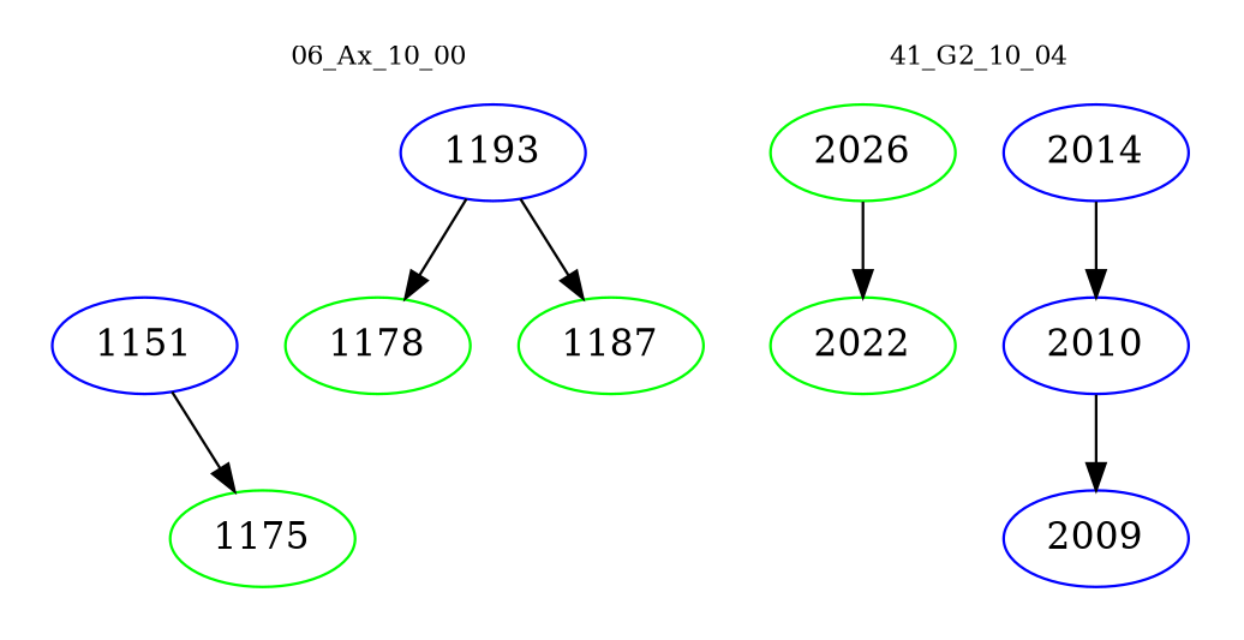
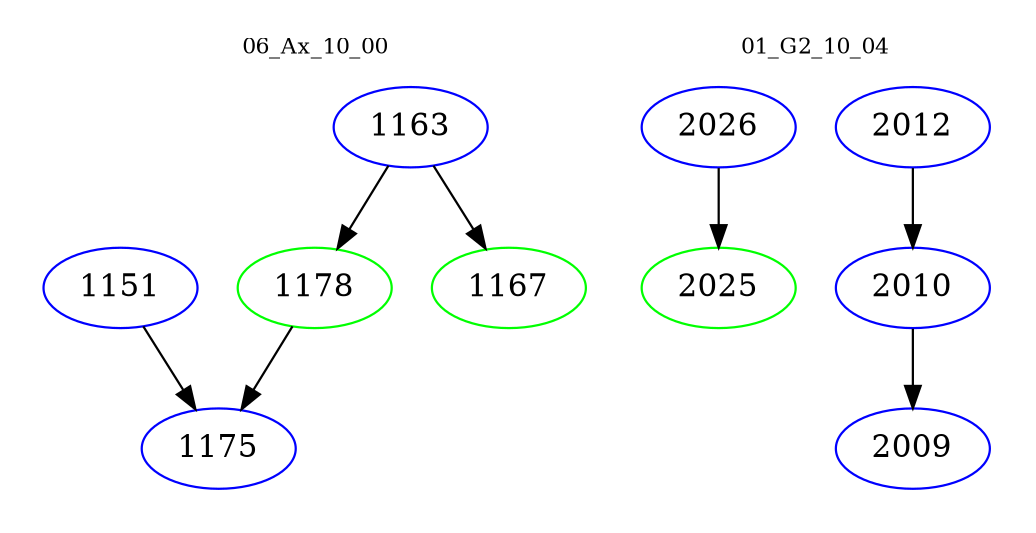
  digraph {
    node [color=blue]
    edge [color=black]
    n1 [color=green label=1178]
-   n2 [color=green label=1175]
-   n3 [label=1193]
+   n2 [label=1175]
+   n3 [label=1163]
    n4 [label=1151]
-   n5 [color=green label=1187]
-   n6 [label=2014]
+   n5 [color=green label=1167]
+   n6 [label=2012]
    n7 [label=2010]
-   n8 [color=green label=2026]
+   n8 [label=2026]
    n9 [label=2009]
-   n10 [color=green label=2022]
+   n10 [color=green label=2025]
    subgraph cluster_1 {
      color=white
      fontsize=10
      label="06_Ax_10_00"
      n1
      n2
      n3
      n4
      n5
    }
    subgraph cluster_2 {
      color=white
      fontsize=10
-     label="41_G2_10_04"
+     label="01_G2_10_04"
      n6
      n7
      n8
      n9
      n10
    }
+   n1 -> n2
    n3 -> n1
    n3 -> n5
    n4 -> n2
    n6 -> n7
    n7 -> n9
    n8 -> n10
  }
